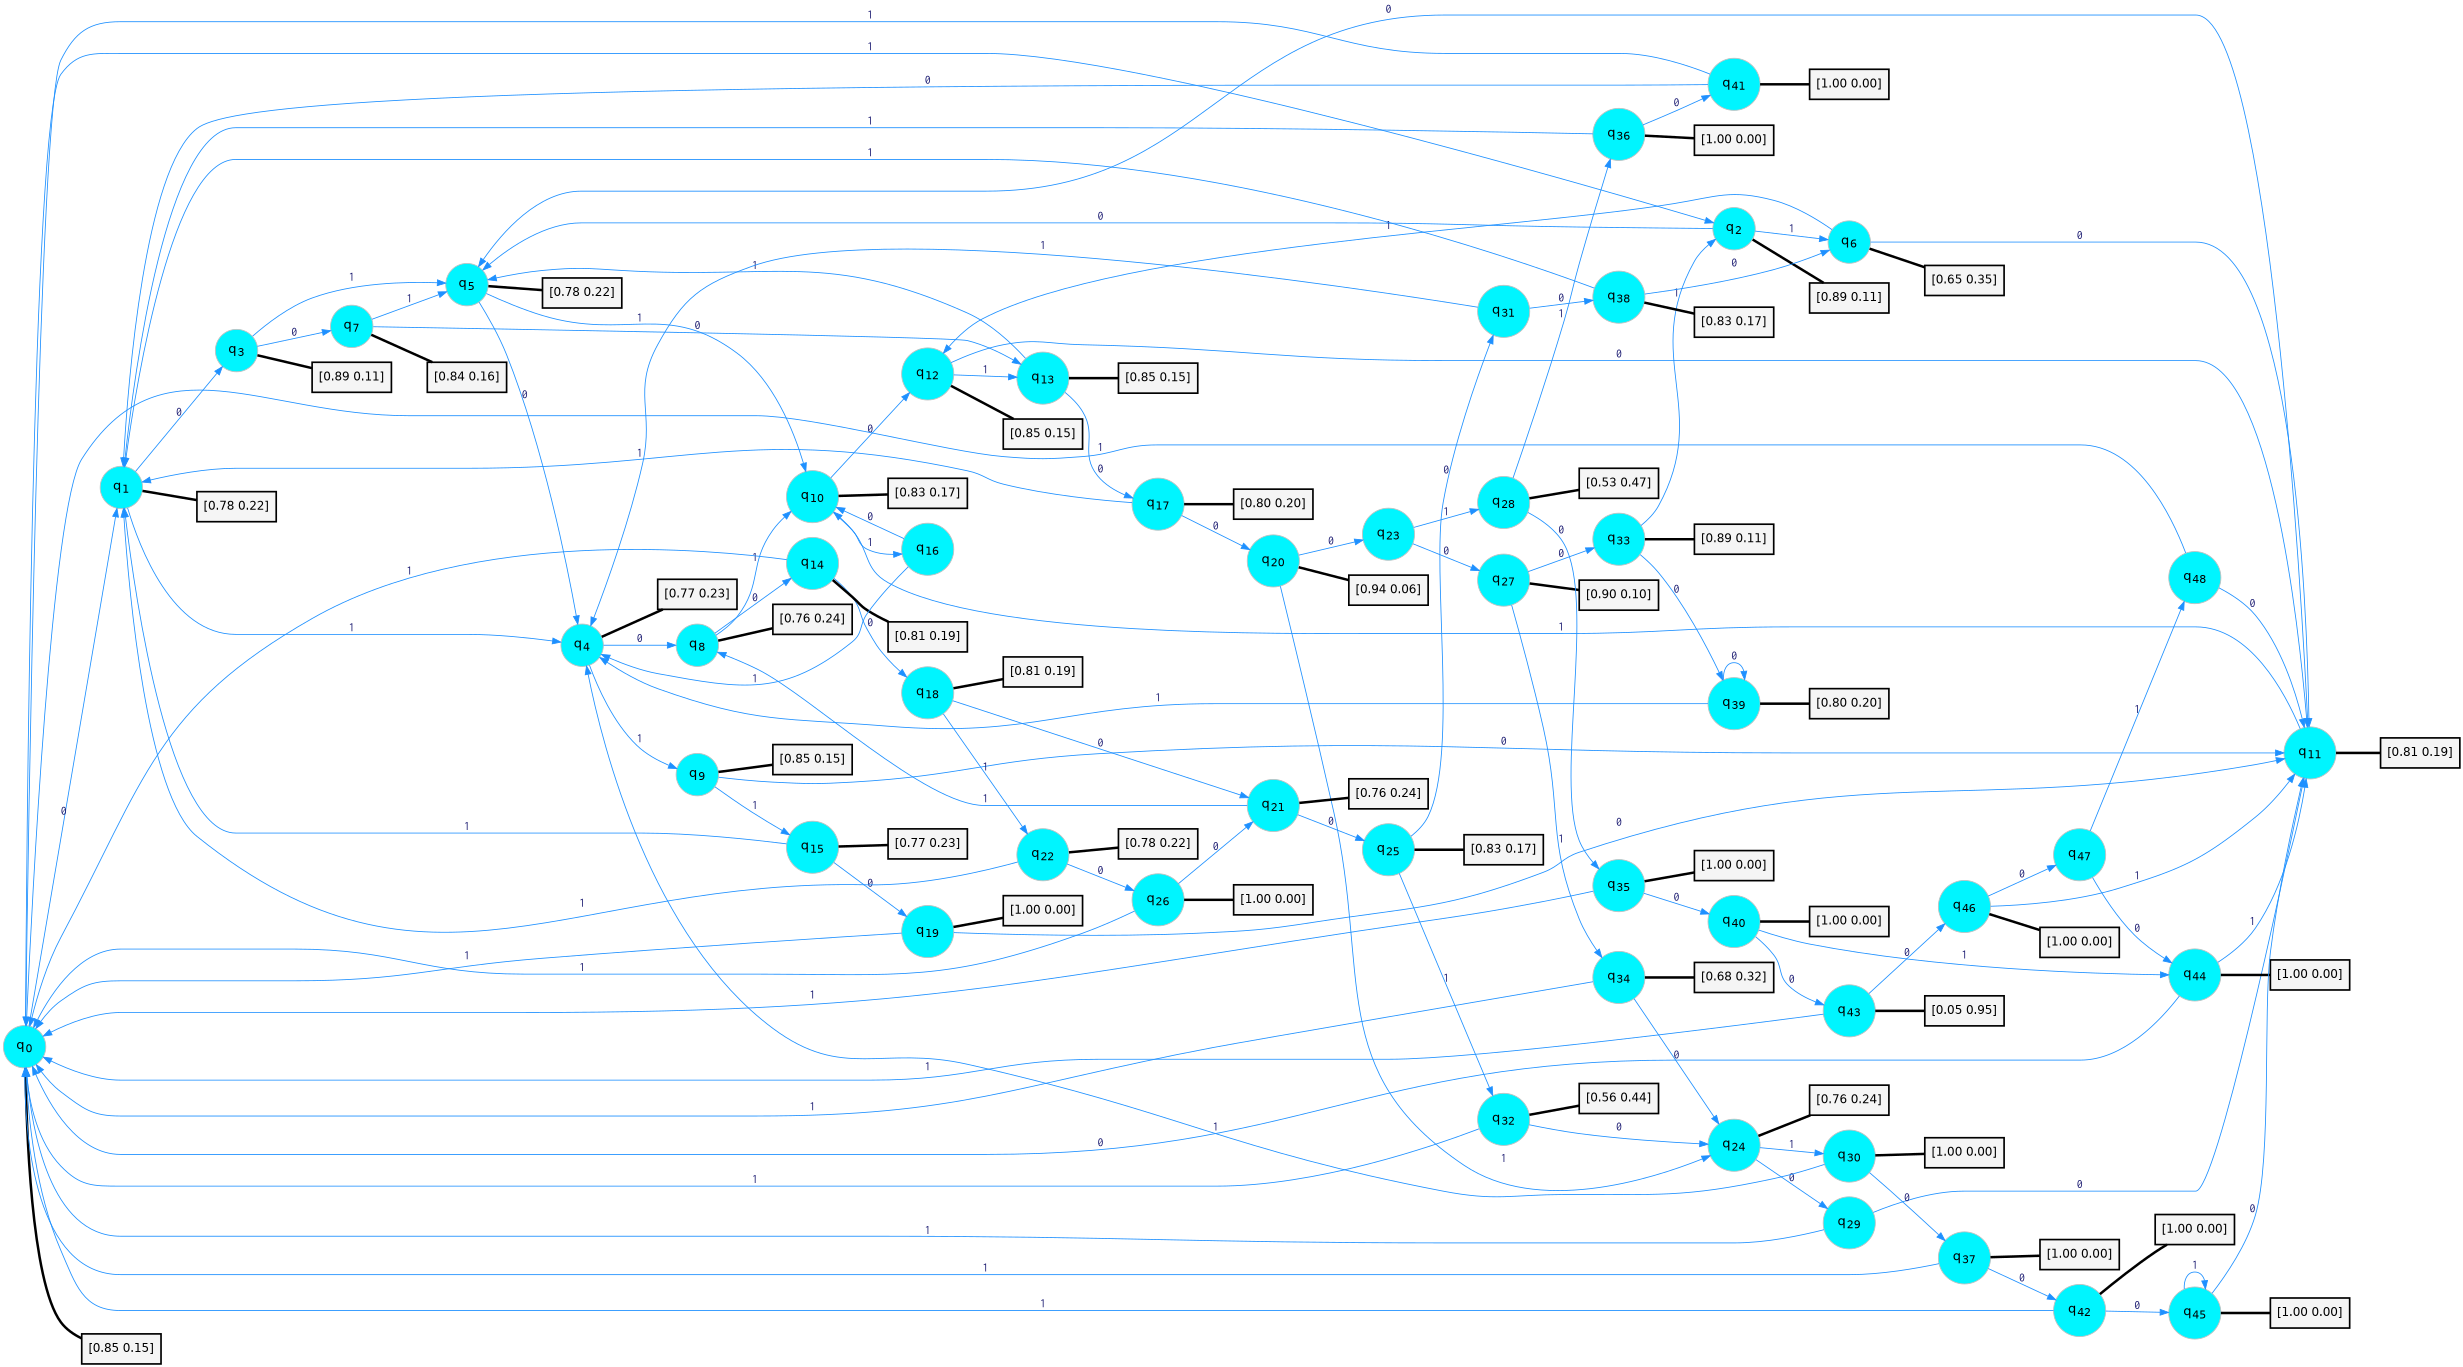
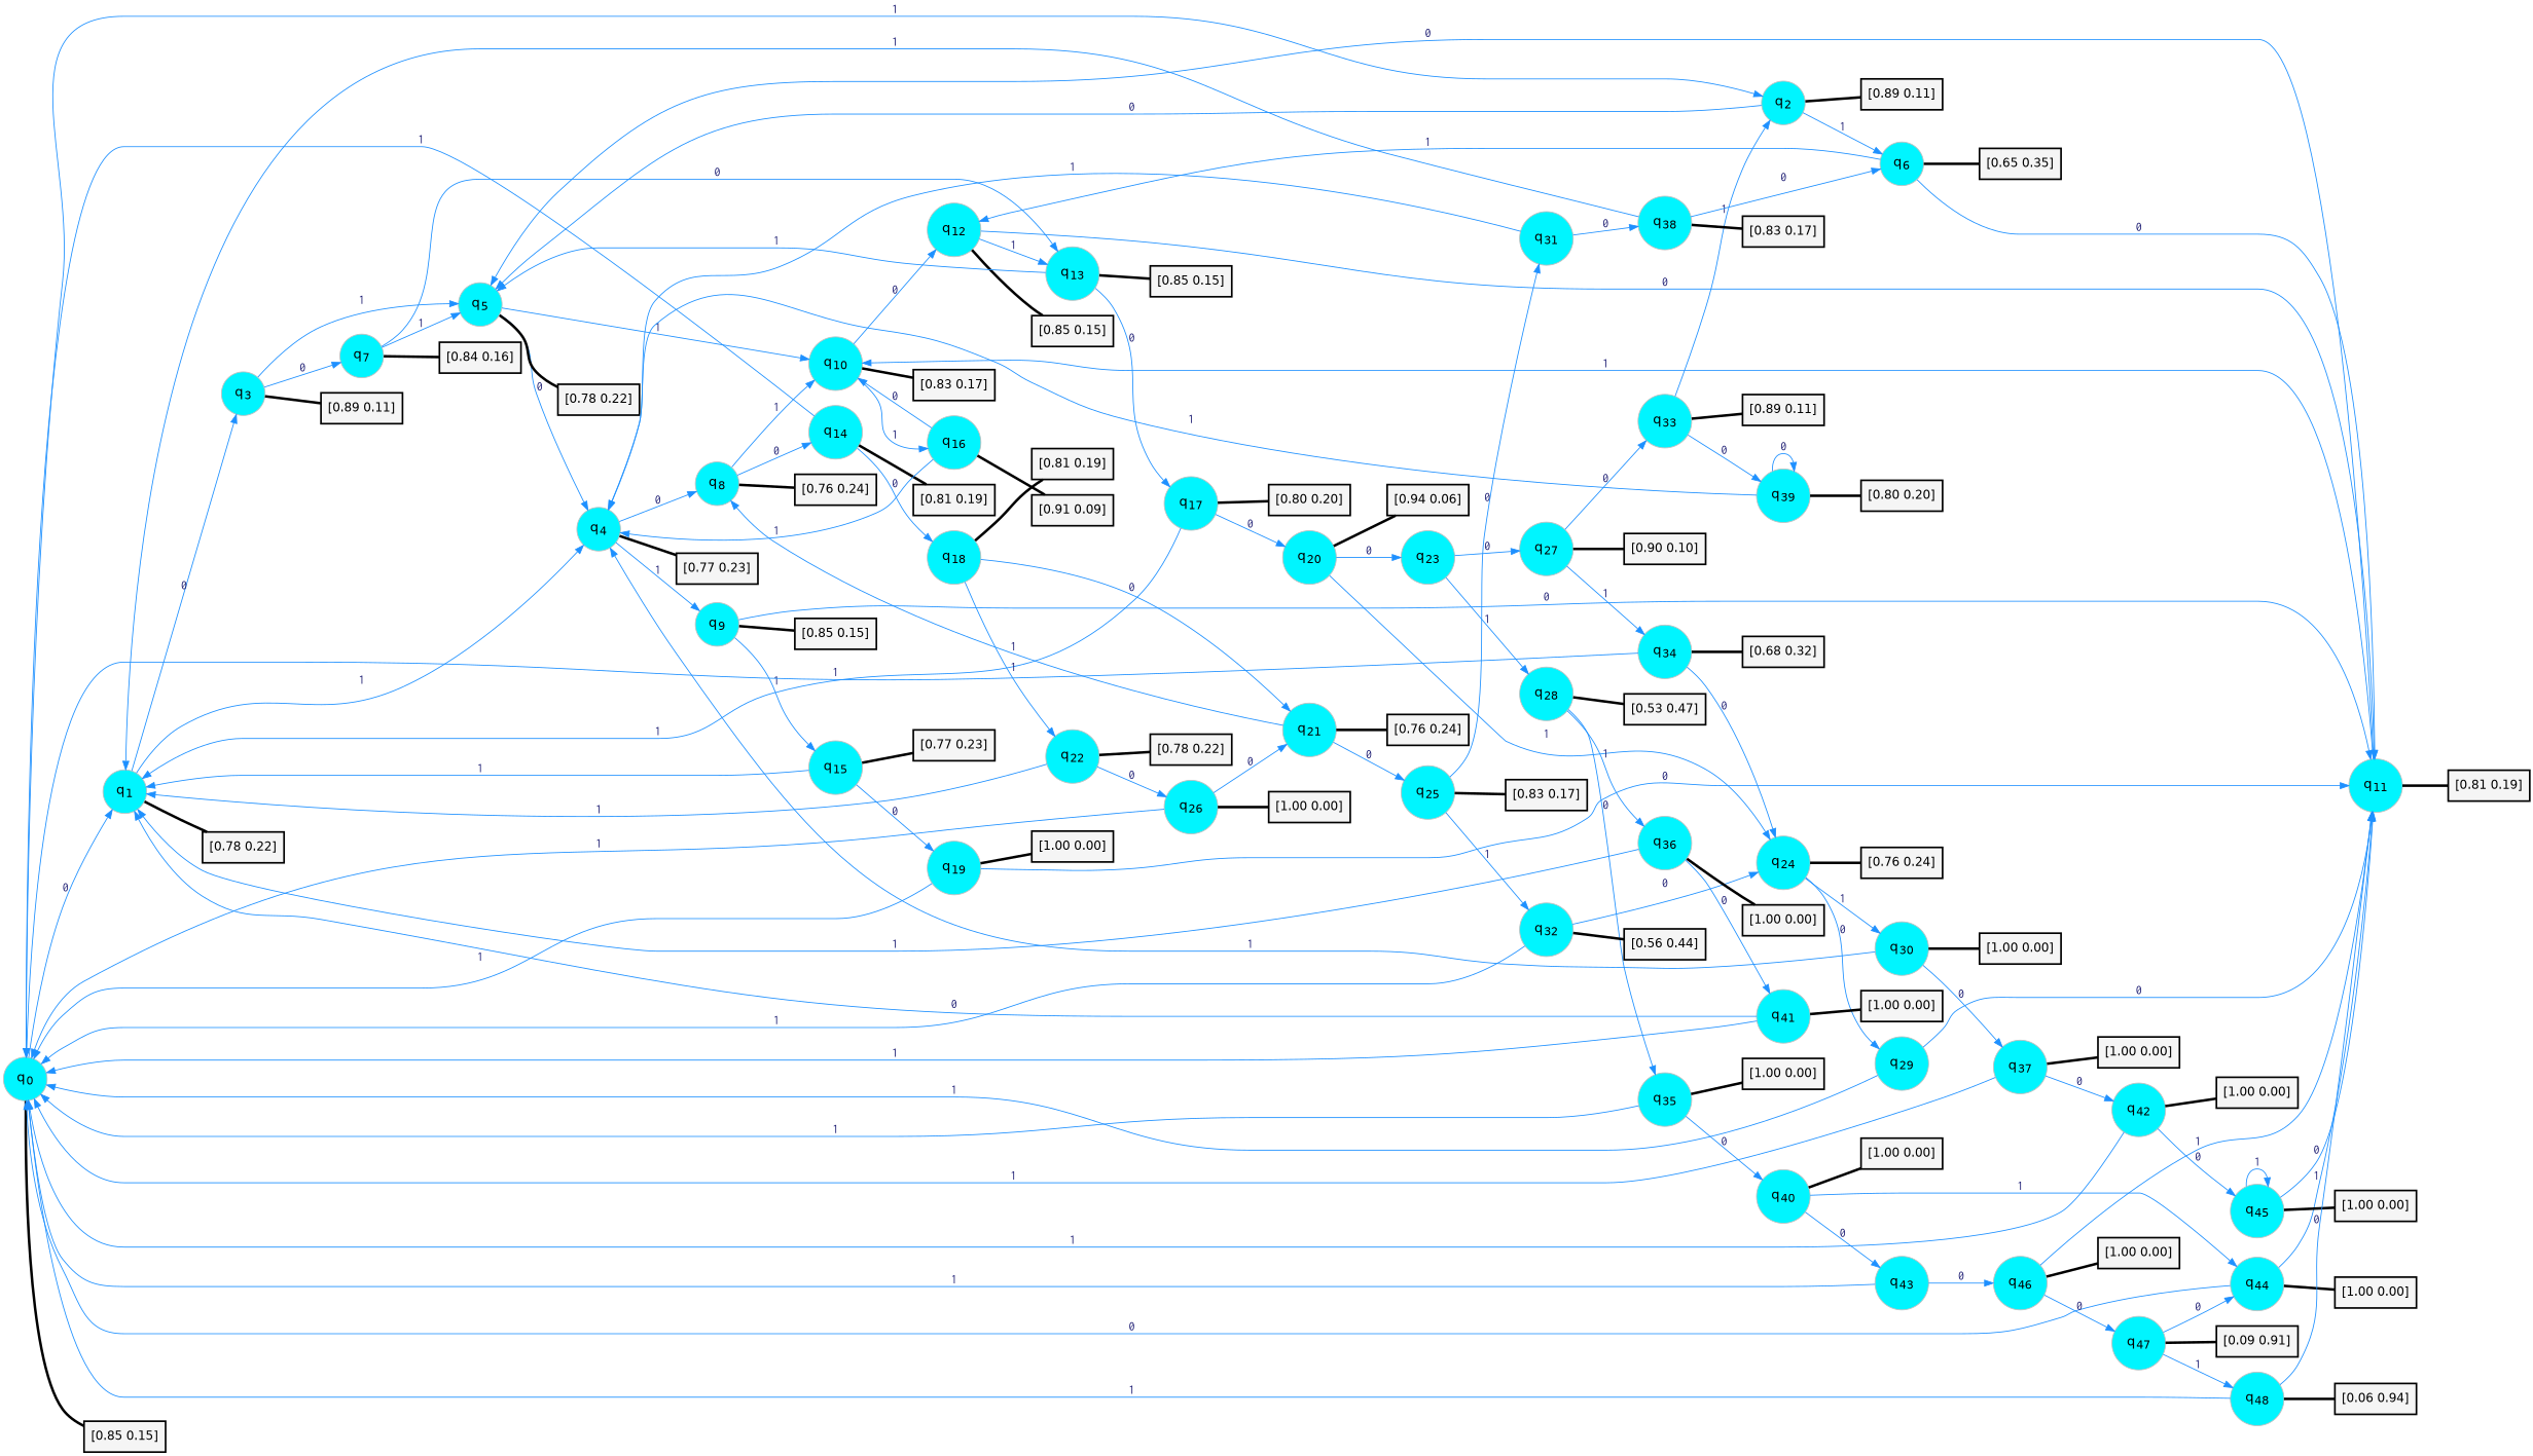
  digraph {
    rankdir=LR
    node [color=gray fillcolor=turquoise1 fontcolor=black fontname=Helvetica fontsize=16 fontweight=bold shape=circle style=filled]
    edge [arrowsize=1 color=dodgerblue1 fontcolor=midnightblue fontname=courier fontweight=bold penwidth=1 style=solid weight=20]
    n1 [label=<q<SUB>0</SUB>>]
    n2 [label=<q<SUB>1</SUB>>]
    n3 [label=<q<SUB>2</SUB>>]
    n4 [color=black fillcolor=whitesmoke fontsize=14 label="[0.85 0.15]" penwidth=2 shape=box]
    n5 [label=<q<SUB>3</SUB>>]
    n6 [label=<q<SUB>4</SUB>>]
    n7 [color=black fillcolor=whitesmoke fontsize=14 label="[0.78 0.22]" penwidth=2 shape=box]
    n8 [label=<q<SUB>5</SUB>>]
    n9 [label=<q<SUB>6</SUB>>]
    n10 [color=black fillcolor=whitesmoke fontsize=14 label="[0.89 0.11]" penwidth=2 shape=box]
    n11 [label=<q<SUB>7</SUB>>]
    n12 [color=black fillcolor=whitesmoke fontsize=14 label="[0.89 0.11]" penwidth=2 shape=box]
    n13 [label=<q<SUB>8</SUB>>]
    n14 [label=<q<SUB>9</SUB>>]
    n15 [color=black fillcolor=whitesmoke fontsize=14 label="[0.77 0.23]" penwidth=2 shape=box]
    n16 [label=<q<SUB>10</SUB>>]
    n17 [color=black fillcolor=whitesmoke fontsize=14 label="[0.78 0.22]" penwidth=2 shape=box]
    n18 [label=<q<SUB>11</SUB>>]
    n19 [label=<q<SUB>12</SUB>>]
    n20 [color=black fillcolor=whitesmoke fontsize=14 label="[0.65 0.35]" penwidth=2 shape=box]
    n21 [label=<q<SUB>13</SUB>>]
    n22 [color=black fillcolor=whitesmoke fontsize=14 label="[0.84 0.16]" penwidth=2 shape=box]
    n23 [label=<q<SUB>14</SUB>>]
    n24 [color=black fillcolor=whitesmoke fontsize=14 label="[0.76 0.24]" penwidth=2 shape=box]
    n25 [label=<q<SUB>15</SUB>>]
    n26 [color=black fillcolor=whitesmoke fontsize=14 label="[0.85 0.15]" penwidth=2 shape=box]
    n27 [label=<q<SUB>16</SUB>>]
    n28 [color=black fillcolor=whitesmoke fontsize=14 label="[0.83 0.17]" penwidth=2 shape=box]
    n29 [color=black fillcolor=whitesmoke fontsize=14 label="[0.81 0.19]" penwidth=2 shape=box]
    n30 [color=black fillcolor=whitesmoke fontsize=14 label="[0.85 0.15]" penwidth=2 shape=box]
    n31 [label=<q<SUB>17</SUB>>]
    n32 [color=black fillcolor=whitesmoke fontsize=14 label="[0.85 0.15]" penwidth=2 shape=box]
    n33 [label=<q<SUB>18</SUB>>]
    n34 [color=black fillcolor=whitesmoke fontsize=14 label="[0.81 0.19]" penwidth=2 shape=box]
    n35 [label=<q<SUB>19</SUB>>]
    n36 [color=black fillcolor=whitesmoke fontsize=14 label="[0.77 0.23]" penwidth=2 shape=box]
+   n37 [color=black fillcolor=whitesmoke fontsize=14 label="[0.91 0.09]" penwidth=2 shape=box]
    n38 [label=<q<SUB>20</SUB>>]
    n39 [color=black fillcolor=whitesmoke fontsize=14 label="[0.80 0.20]" penwidth=2 shape=box]
    n40 [label=<q<SUB>21</SUB>>]
    n41 [label=<q<SUB>22</SUB>>]
    n42 [color=black fillcolor=whitesmoke fontsize=14 label="[0.81 0.19]" penwidth=2 shape=box]
    n43 [color=black fillcolor=whitesmoke fontsize=14 label="[1.00 0.00]" penwidth=2 shape=box]
    n44 [label=<q<SUB>23</SUB>>]
    n45 [label=<q<SUB>24</SUB>>]
    n46 [color=black fillcolor=whitesmoke fontsize=14 label="[0.94 0.06]" penwidth=2 shape=box]
    n47 [label=<q<SUB>25</SUB>>]
    n48 [color=black fillcolor=whitesmoke fontsize=14 label="[0.76 0.24]" penwidth=2 shape=box]
    n49 [label=<q<SUB>26</SUB>>]
    n50 [color=black fillcolor=whitesmoke fontsize=14 label="[0.78 0.22]" penwidth=2 shape=box]
    n51 [label=<q<SUB>27</SUB>>]
    n52 [label=<q<SUB>28</SUB>>]
    n53 [label=<q<SUB>29</SUB>>]
    n54 [label=<q<SUB>30</SUB>>]
    n55 [color=black fillcolor=whitesmoke fontsize=14 label="[0.76 0.24]" penwidth=2 shape=box]
    n56 [label=<q<SUB>31</SUB>>]
    n57 [label=<q<SUB>32</SUB>>]
    n58 [color=black fillcolor=whitesmoke fontsize=14 label="[0.83 0.17]" penwidth=2 shape=box]
    n59 [color=black fillcolor=whitesmoke fontsize=14 label="[1.00 0.00]" penwidth=2 shape=box]
    n60 [label=<q<SUB>33</SUB>>]
    n61 [label=<q<SUB>34</SUB>>]
    n62 [color=black fillcolor=whitesmoke fontsize=14 label="[0.90 0.10]" penwidth=2 shape=box]
    n63 [label=<q<SUB>35</SUB>>]
    n64 [label=<q<SUB>36</SUB>>]
    n65 [color=black fillcolor=whitesmoke fontsize=14 label="[0.53 0.47]" penwidth=2 shape=box]
    n66 [label=<q<SUB>37</SUB>>]
    n67 [color=black fillcolor=whitesmoke fontsize=14 label="[1.00 0.00]" penwidth=2 shape=box]
    n68 [label=<q<SUB>38</SUB>>]
    n69 [color=black fillcolor=whitesmoke fontsize=14 label="[0.56 0.44]" penwidth=2 shape=box]
    n70 [label=<q<SUB>39</SUB>>]
    n71 [color=black fillcolor=whitesmoke fontsize=14 label="[0.89 0.11]" penwidth=2 shape=box]
    n72 [color=black fillcolor=whitesmoke fontsize=14 label="[0.68 0.32]" penwidth=2 shape=box]
    n73 [label=<q<SUB>40</SUB>>]
    n74 [color=black fillcolor=whitesmoke fontsize=14 label="[1.00 0.00]" penwidth=2 shape=box]
    n75 [label=<q<SUB>41</SUB>>]
    n76 [color=black fillcolor=whitesmoke fontsize=14 label="[1.00 0.00]" penwidth=2 shape=box]
    n77 [label=<q<SUB>42</SUB>>]
    n78 [color=black fillcolor=whitesmoke fontsize=14 label="[1.00 0.00]" penwidth=2 shape=box]
    n79 [color=black fillcolor=whitesmoke fontsize=14 label="[0.83 0.17]" penwidth=2 shape=box]
    n80 [color=black fillcolor=whitesmoke fontsize=14 label="[0.80 0.20]" penwidth=2 shape=box]
    n81 [label=<q<SUB>43</SUB>>]
    n82 [label=<q<SUB>44</SUB>>]
    n83 [color=black fillcolor=whitesmoke fontsize=14 label="[1.00 0.00]" penwidth=2 shape=box]
    n84 [color=black fillcolor=whitesmoke fontsize=14 label="[1.00 0.00]" penwidth=2 shape=box]
    n85 [label=<q<SUB>45</SUB>>]
    n86 [color=black fillcolor=whitesmoke fontsize=14 label="[1.00 0.00]" penwidth=2 shape=box]
    n87 [label=<q<SUB>46</SUB>>]
-   n88 [color=black fillcolor=whitesmoke fontsize=14 label="[0.05 0.95]" penwidth=2 shape=box]
    n89 [color=black fillcolor=whitesmoke fontsize=14 label="[1.00 0.00]" penwidth=2 shape=box]
    n90 [color=black fillcolor=whitesmoke fontsize=14 label="[1.00 0.00]" penwidth=2 shape=box]
    n91 [label=<q<SUB>47</SUB>>]
    n92 [color=black fillcolor=whitesmoke fontsize=14 label="[1.00 0.00]" penwidth=2 shape=box]
    n93 [label=<q<SUB>48</SUB>>]
+   n94 [color=black fillcolor=whitesmoke fontsize=14 label="[0.09 0.91]" penwidth=2 shape=box]
+   n95 [color=black fillcolor=whitesmoke fontsize=14 label="[0.06 0.94]" penwidth=2 shape=box]
    n1 -> n2 [label=0]
    n1 -> n3 [label=1]
    n1 -> n4 [arrowhead=none color=black penwidth=3]
    n2 -> n5 [label=0]
    n2 -> n6 [label=1]
    n2 -> n7 [arrowhead=none color=black penwidth=3]
    n3 -> n8 [label=0]
    n3 -> n9 [label=1]
    n3 -> n10 [arrowhead=none color=black penwidth=3]
    n5 -> n8 [label=1]
    n5 -> n11 [label=0]
    n5 -> n12 [arrowhead=none color=black penwidth=3]
    n6 -> n13 [label=0]
    n6 -> n14 [label=1]
    n6 -> n15 [arrowhead=none color=black penwidth=3]
    n8 -> n6 [label=0]
    n8 -> n16 [label=1]
    n8 -> n17 [arrowhead=none color=black penwidth=3]
    n9 -> n18 [label=0]
    n9 -> n19 [label=1]
    n9 -> n20 [arrowhead=none color=black penwidth=3]
    n11 -> n8 [label=1]
    n11 -> n21 [label=0]
    n11 -> n22 [arrowhead=none color=black penwidth=3]
    n13 -> n16 [label=1]
    n13 -> n23 [label=0]
    n13 -> n24 [arrowhead=none color=black penwidth=3]
    n14 -> n18 [label=0]
    n14 -> n25 [label=1]
    n14 -> n26 [arrowhead=none color=black penwidth=3]
    n16 -> n19 [label=0]
    n16 -> n27 [label=1]
    n16 -> n28 [arrowhead=none color=black penwidth=3]
    n18 -> n8 [label=0]
    n18 -> n16 [label=1]
    n18 -> n29 [arrowhead=none color=black penwidth=3]
    n19 -> n18 [label=0]
    n19 -> n21 [label=1]
    n19 -> n30 [arrowhead=none color=black penwidth=3]
    n21 -> n8 [label=1]
    n21 -> n31 [label=0]
    n21 -> n32 [arrowhead=none color=black penwidth=3]
    n23 -> n1 [label=1]
    n23 -> n33 [label=0]
    n23 -> n34 [arrowhead=none color=black penwidth=3]
    n25 -> n2 [label=1]
    n25 -> n35 [label=0]
    n25 -> n36 [arrowhead=none color=black penwidth=3]
    n27 -> n6 [label=1]
    n27 -> n16 [label=0]
+   n27 -> n37 [arrowhead=none color=black penwidth=3]
    n31 -> n2 [label=1]
    n31 -> n38 [label=0]
    n31 -> n39 [arrowhead=none color=black penwidth=3]
    n33 -> n40 [label=0]
    n33 -> n41 [label=1]
    n33 -> n42 [arrowhead=none color=black penwidth=3]
    n35 -> n1 [label=1]
    n35 -> n18 [label=0]
    n35 -> n43 [arrowhead=none color=black penwidth=3]
    n38 -> n44 [label=0]
    n38 -> n45 [label=1]
    n38 -> n46 [arrowhead=none color=black penwidth=3]
    n40 -> n13 [label=1]
    n40 -> n47 [label=0]
    n40 -> n48 [arrowhead=none color=black penwidth=3]
    n41 -> n2 [label=1]
    n41 -> n49 [label=0]
    n41 -> n50 [arrowhead=none color=black penwidth=3]
    n44 -> n51 [label=0]
    n44 -> n52 [label=1]
    n45 -> n53 [label=0]
    n45 -> n54 [label=1]
    n45 -> n55 [arrowhead=none color=black penwidth=3]
    n47 -> n56 [label=0]
    n47 -> n57 [label=1]
    n47 -> n58 [arrowhead=none color=black penwidth=3]
    n49 -> n1 [label=1]
    n49 -> n40 [label=0]
    n49 -> n59 [arrowhead=none color=black penwidth=3]
    n51 -> n60 [label=0]
    n51 -> n61 [label=1]
    n51 -> n62 [arrowhead=none color=black penwidth=3]
    n52 -> n63 [label=0]
    n52 -> n64 [label=1]
    n52 -> n65 [arrowhead=none color=black penwidth=3]
    n53 -> n1 [label=1]
    n53 -> n18 [label=0]
    n54 -> n6 [label=1]
    n54 -> n66 [label=0]
    n54 -> n67 [arrowhead=none color=black penwidth=3]
    n56 -> n6 [label=1]
    n56 -> n68 [label=0]
    n57 -> n1 [label=1]
    n57 -> n45 [label=0]
    n57 -> n69 [arrowhead=none color=black penwidth=3]
    n60 -> n3 [label=1]
    n60 -> n70 [label=0]
    n60 -> n71 [arrowhead=none color=black penwidth=3]
    n61 -> n1 [label=1]
    n61 -> n45 [label=0]
    n61 -> n72 [arrowhead=none color=black penwidth=3]
    n63 -> n1 [label=1]
    n63 -> n73 [label=0]
    n63 -> n74 [arrowhead=none color=black penwidth=3]
    n64 -> n2 [label=1]
    n64 -> n75 [label=0]
    n64 -> n76 [arrowhead=none color=black penwidth=3]
    n66 -> n1 [label=1]
    n66 -> n77 [label=0]
    n66 -> n78 [arrowhead=none color=black penwidth=3]
    n68 -> n2 [label=1]
    n68 -> n9 [label=0]
    n68 -> n79 [arrowhead=none color=black penwidth=3]
    n70 -> n6 [label=1]
    n70 -> n70 [label=0]
    n70 -> n80 [arrowhead=none color=black penwidth=3]
    n73 -> n81 [label=0]
    n73 -> n82 [label=1]
    n73 -> n83 [arrowhead=none color=black penwidth=3]
    n75 -> n1 [label=1]
    n75 -> n2 [label=0]
    n75 -> n84 [arrowhead=none color=black penwidth=3]
    n77 -> n1 [label=1]
    n77 -> n85 [label=0]
    n77 -> n86 [arrowhead=none color=black penwidth=3]
    n81 -> n1 [label=1]
    n81 -> n87 [label=0]
-   n81 -> n88 [arrowhead=none color=black penwidth=3]
    n82 -> n1 [label=0]
    n82 -> n18 [label=1]
    n82 -> n89 [arrowhead=none color=black penwidth=3]
    n85 -> n18 [label=0]
    n85 -> n85 [label=1]
    n85 -> n90 [arrowhead=none color=black penwidth=3]
    n87 -> n18 [label=1]
    n87 -> n91 [label=0]
    n87 -> n92 [arrowhead=none color=black penwidth=3]
    n91 -> n82 [label=0]
    n91 -> n93 [label=1]
+   n91 -> n94 [arrowhead=none color=black penwidth=3]
    n93 -> n1 [label=1]
    n93 -> n18 [label=0]
+   n93 -> n95 [arrowhead=none color=black penwidth=3]
  }
